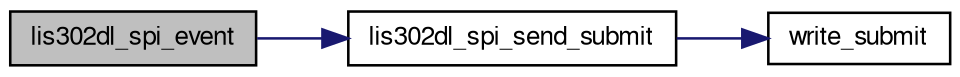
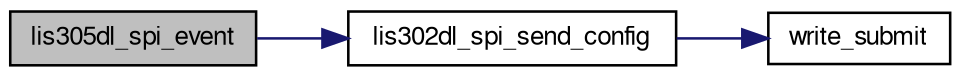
  digraph {
    rankdir=LR
    node [color=black fillcolor=white fontname=FreeSans fontsize=10 shape=record style=filled]
    edge [color=midnightblue fontname=FreeSans fontsize=10 labelfontname=FreeSans labelfontsize=10 style=solid]
-   n1 [fillcolor=grey75 fontcolor=black height=0.2 label=lis302dl_spi_event width=0.4]
-   n2 [height=0.2 label=lis302dl_spi_send_submit width=0.4]
+   n1 [fillcolor=grey75 fontcolor=black height=0.2 label=lis305dl_spi_event width=0.4]
+   n2 [height=0.2 label=lis302dl_spi_send_config width=0.4]
    n3 [height=0.2 label=write_submit width=0.4]
    n1 -> n2
    n2 -> n3
  }
